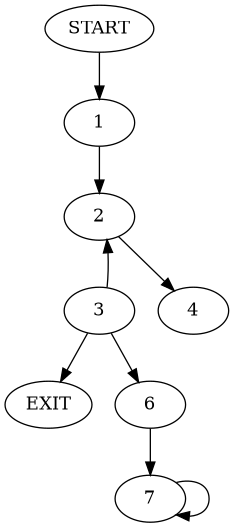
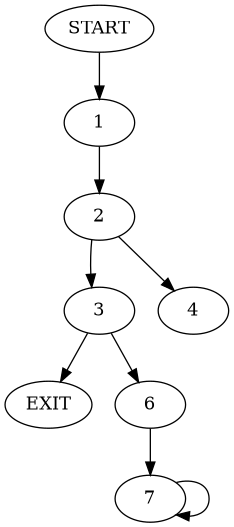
  digraph {
    n1 [label=START]
    1
    2
    n4 [label=EXIT]
    3
    4
    6
    7
    n1 -> 1
    1 -> 2
-   3 -> 2
+   2 -> 3
    2 -> 4
    3 -> n4
    3 -> 6
    6 -> 7
    7 -> 7
  }
